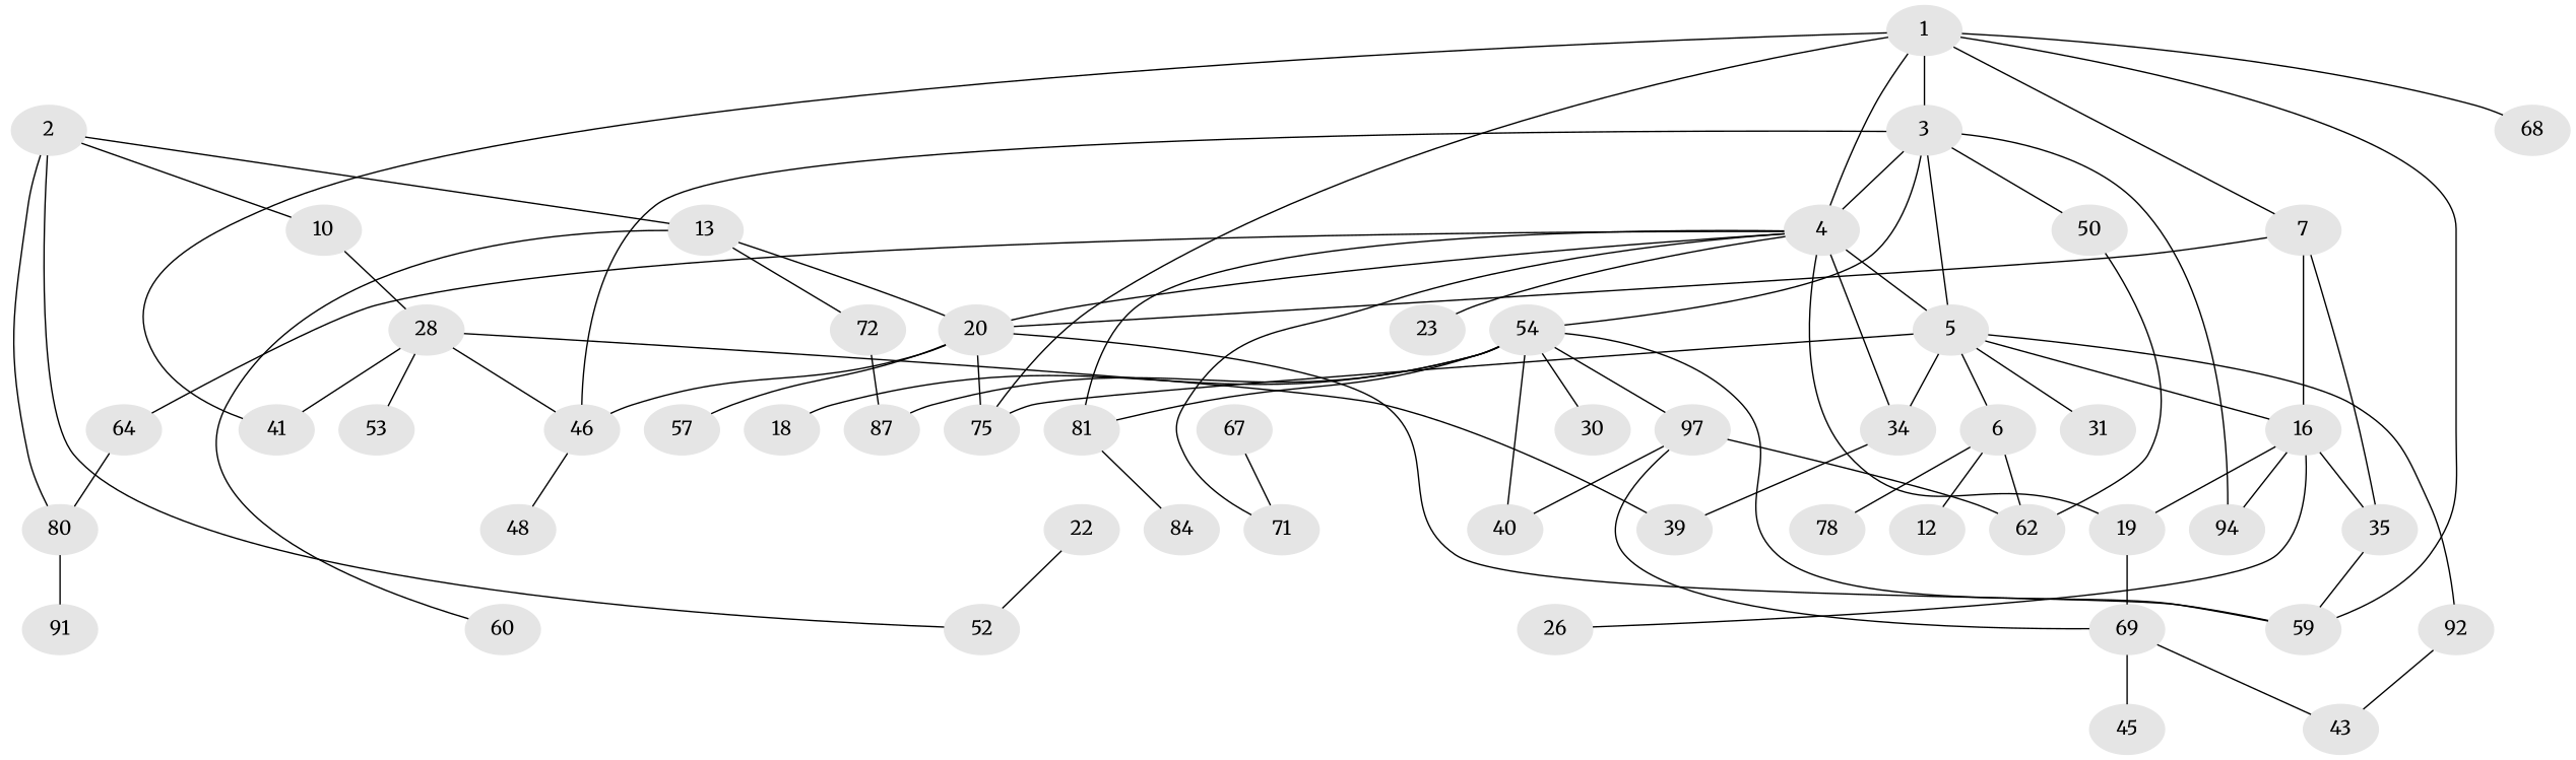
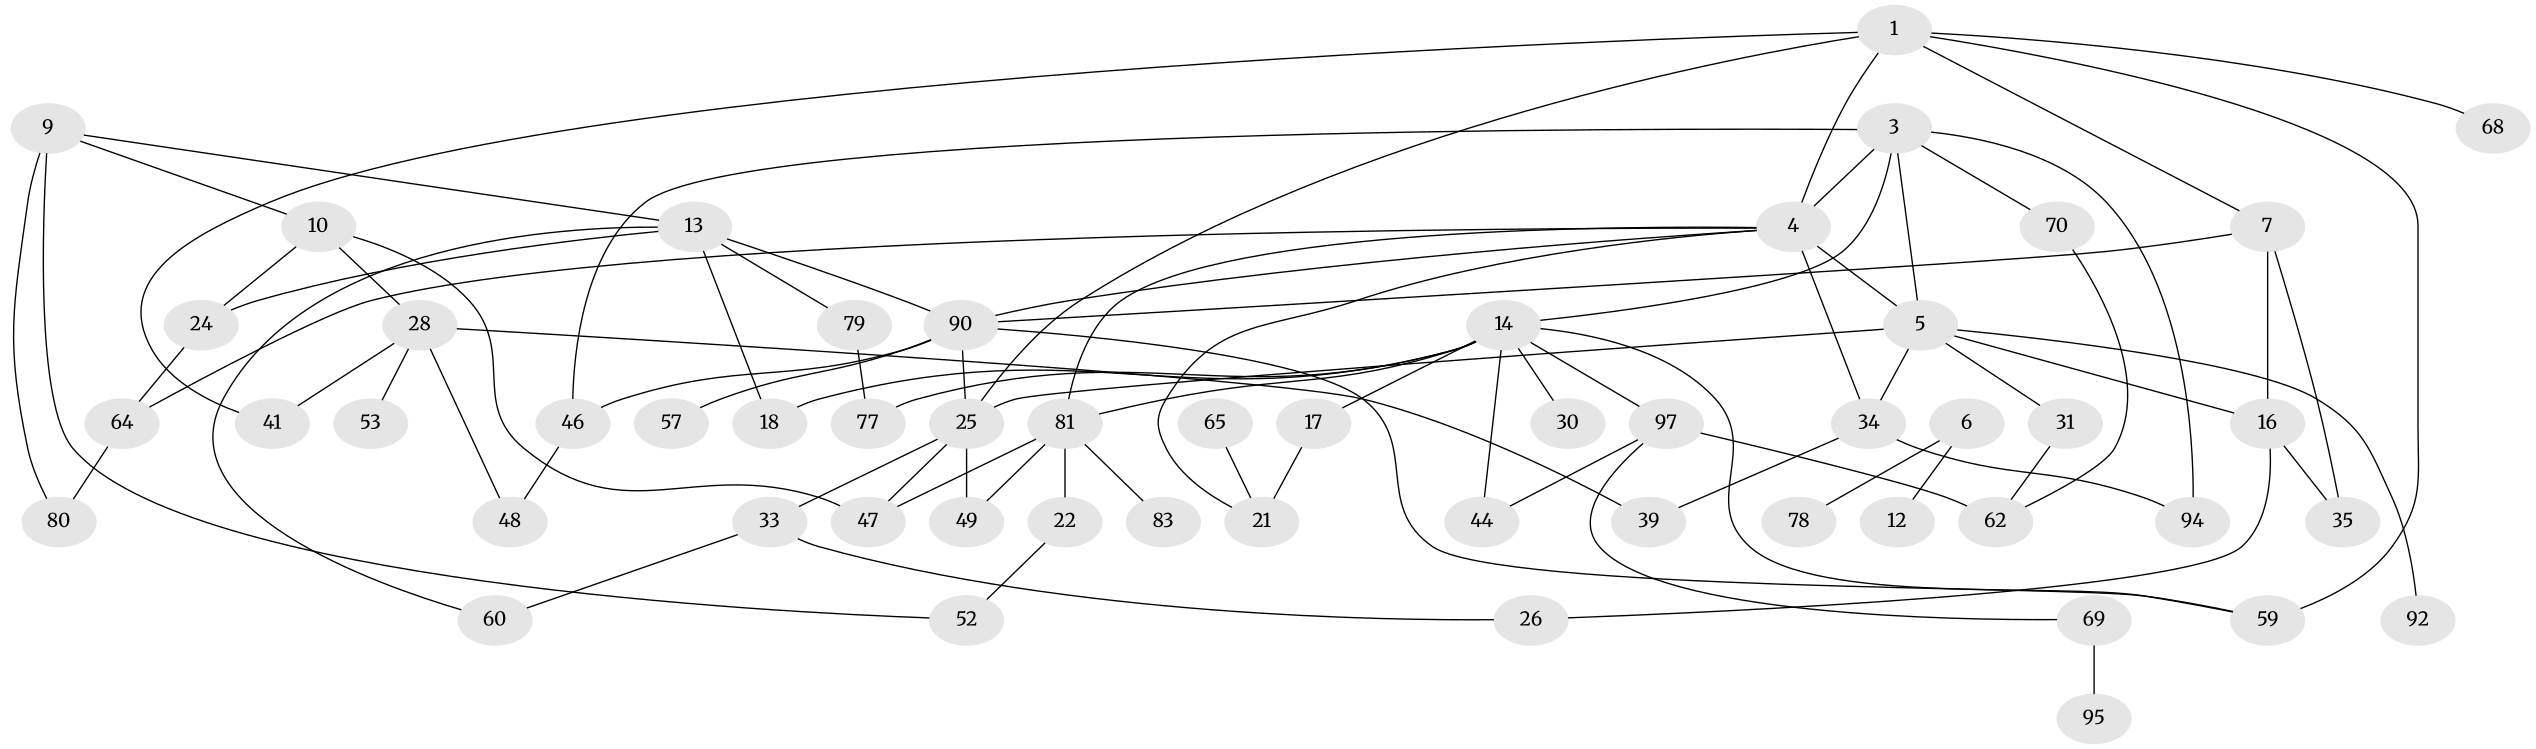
  graph {
    fontname=Merriweather
    node [color=gray90 fontname=Merriweather style=filled]
    edge [fontname=Merriweather]
    1 [super="+2"]
    3 [super="+76"]
    4 [super="+75"]
    7
    41
    n6 [label=59 super="+58"]
    n7 [label=68]
-   25 [super="+51" label=75]
+   25 [super="+51"]
    5 [super="+13"]
-   14 [super="+15" label=54]
+   14 [super="+15"]
    46 [super="+66"]
-   50 [super="+85"]
+   50 [super="+85" label=70]
    n13 [label=94 super="+79"]
-   19
-   20 [super="+26"]
+   20 [super="+26" label=90]
    n16 [label=81 super="+42"]
-   23
    34 [super="+60"]
-   71 [super="+74"]
+   71 [super="+74" label=21]
    64
    16 [super="+44"]
    35 [super="+56"]
-   72
-   87
+   72 [label=79]
+   87 [label=77]
    6 [super="+8"]
    31
    n27 [label=92]
    18 [super="+77"]
+   17 [super="+90"]
    n30 [label=97]
    30 [super="+73"]
-   40 [super="+59"]
+   40 [super="+59" label=44]
    48 [super="+70"]
    62 [super="+92"]
    n35 [label=69 super="+88"]
    57 [super="+68"]
+   47
    22
-   83 [label=84]
+   49 [super="+89"]
+   83
    39
    12
    78
    n44 [label=26]
-   43 [super="+63"]
+   33 [super="+37"]
    80 [super="+84"]
-   65 [label=67]
-   9 [super="+69" label=2]
+   65
+   9 [super="+69"]
    10
    n51 [label=13 super="+86"]
    52
+   24
    28 [super="+81"]
    n55 [label=60]
-   91
    53
-   45
-   1 -- 3
+   45 [label=95]
    1 -- 4
    1 -- 7
    1 -- 41
    1 -- n6
    1 -- n7
    1 -- 25
    3 -- 4
    3 -- 5
    3 -- 14
    3 -- 46
    3 -- 50
    3 -- n13
    4 -- 5 [weight=2]
-   4 -- 19
    4 -- 20
    4 -- n16
-   4 -- 23
    4 -- 34
    4 -- 71
    4 -- 64
    7 -- 20
    7 -- 16
    7 -- 35
+   25 -- 47
+   25 -- 49
+   25 -- 33
    5 -- 25
    5 -- 34
    5 -- 16
-   5 -- 6
    5 -- 31
    5 -- n27
    14 -- n6
    14 -- n16
    14 -- 87
    14 -- 18
+   14 -- 17
    14 -- n30
    14 -- 30
    14 -- 40
    46 -- 48
    50 -- 62
-   19 -- n35
    20 -- n6
    20 -- 25
    20 -- 46
    20 -- 57
+   n16 -- 47
+   n16 -- 22
+   n16 -- 49
    n16 -- 83
-   16 -- n13
+   34 -- n13
    34 -- 39
    64 -- 80
-   16 -- 19
    16 -- 35
    16 -- n44
-   35 -- n6
    72 -- 87
    6 -- 12
    6 -- 78
-   6 -- 62
-   n27 -- 43
+   31 -- 62
+   17 -- 71
    n30 -- 40
    n30 -- 62
    n30 -- n35
-   n35 -- 43
    n35 -- 45
    22 -- 52
-   80 -- 91
+   33 -- n44
+   33 -- n55
    65 -- 71
    9 -- 80
    9 -- 10
    9 -- n51
    9 -- 52
+   10 -- 47
+   10 -- 24
    10 -- 28
    n51 -- 20
    n51 -- 72
+   n51 -- 18
+   n51 -- 24
    n51 -- n55
+   24 -- 64
    28 -- 41
-   28 -- 46
+   28 -- 48
    28 -- 39
    28 -- 53
  }
